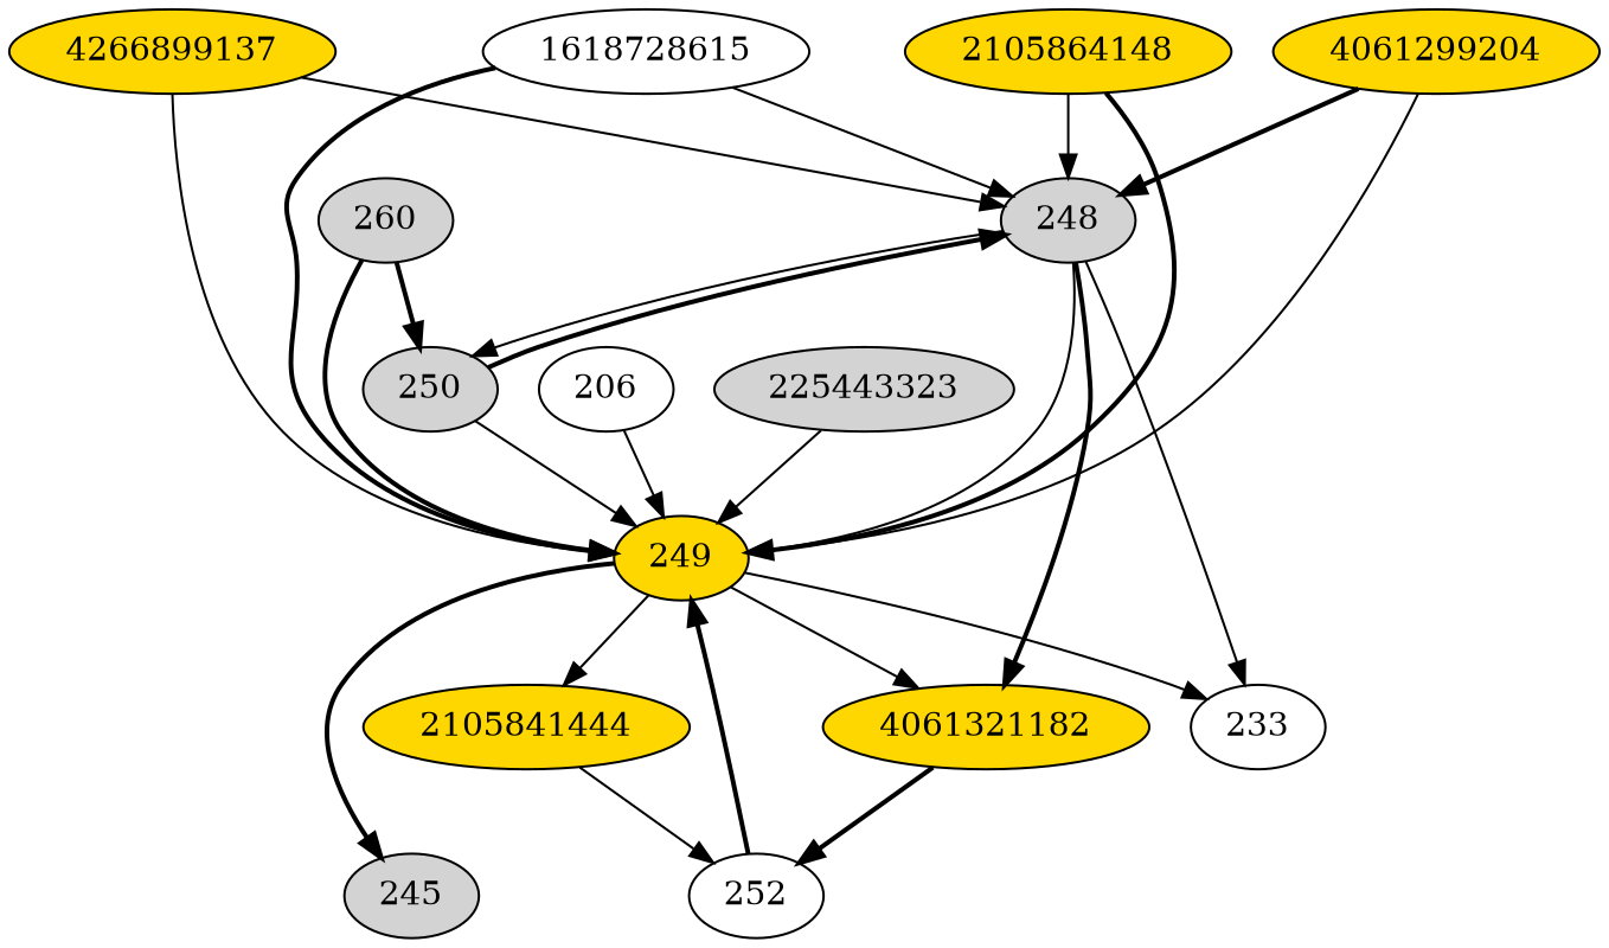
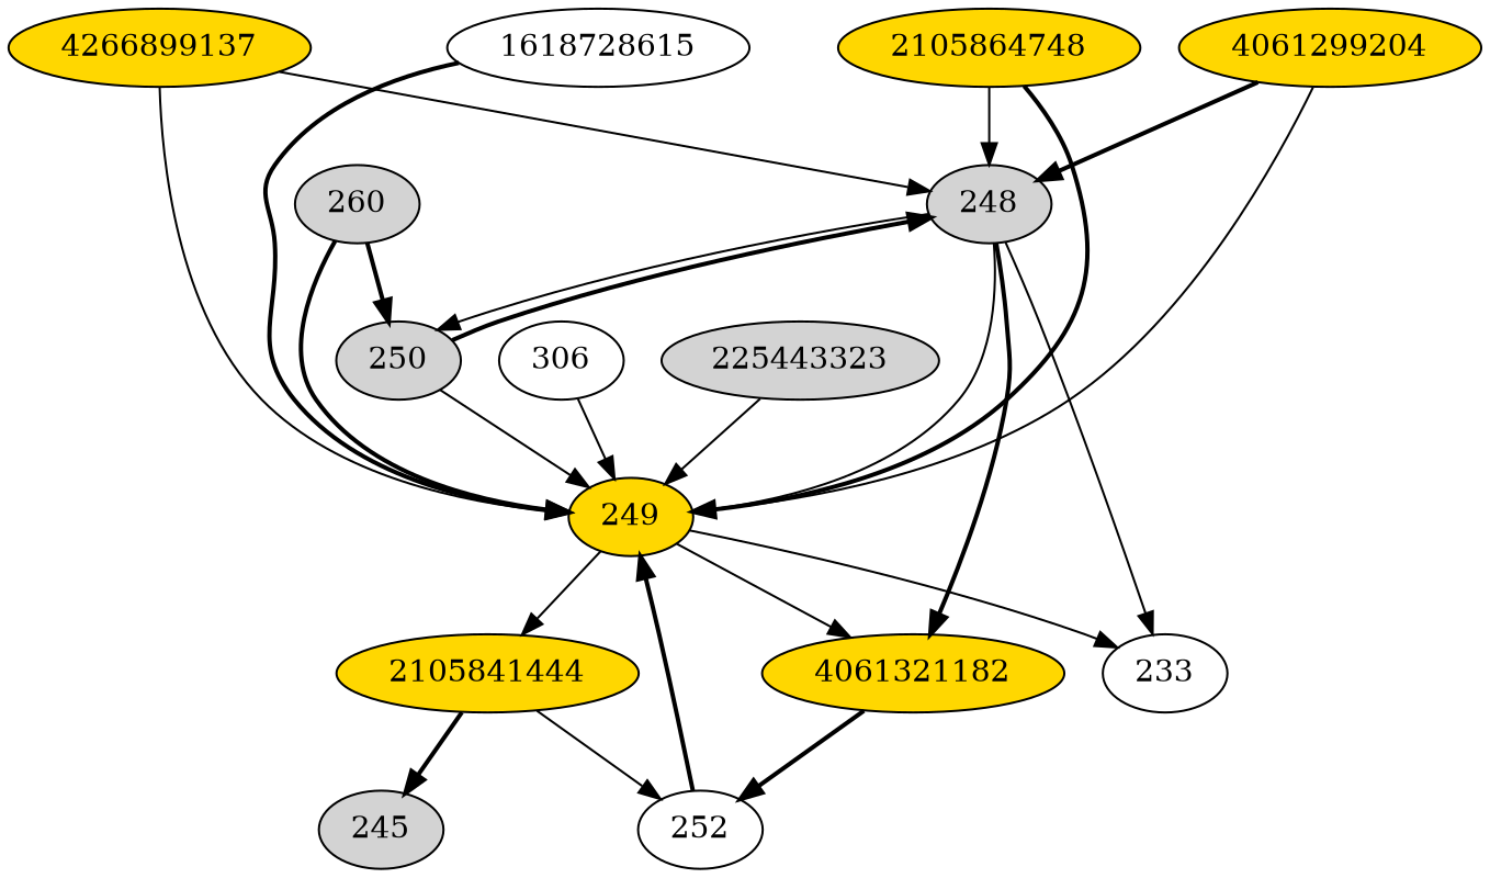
  strict digraph {
    node [fillcolor=gold style=filled]
    edge [style=solid]
    248 [fillcolor=lightgrey]
    4266899137
    249
    233 [fillcolor=white]
    250 [fillcolor=lightgrey]
    4061321182
    2105841444
    245 [fillcolor=lightgrey]
    260 [fillcolor=lightgrey]
    4061299204
    252 [fillcolor=white]
    1618728615 [fillcolor=white]
-   306 [fillcolor=white label=206]
-   2105864148
+   306 [fillcolor=white]
+   2105864148 [label=2105864748]
    225443323 [fillcolor=lightgrey]
    248 -> 249
    248 -> 233
    248 -> 250
    248 -> 4061321182 [style=bold]
    4266899137 -> 248
    4266899137 -> 249
    249 -> 233
    249 -> 4061321182
    249 -> 2105841444
-   249 -> 245 [style=bold]
+   2105841444 -> 245 [style=bold]
    250 -> 248 [style=bold]
    250 -> 249
    4061321182 -> 252 [style=bold]
    2105841444 -> 252
    260 -> 249 [style=bold]
    260 -> 250 [style=bold]
    4061299204 -> 248 [style=bold]
    4061299204 -> 249
    252 -> 249 [style=bold]
-   1618728615 -> 248
    1618728615 -> 249 [style=bold]
    306 -> 249
    2105864148 -> 248
    2105864148 -> 249 [style=bold]
    225443323 -> 249
  }
